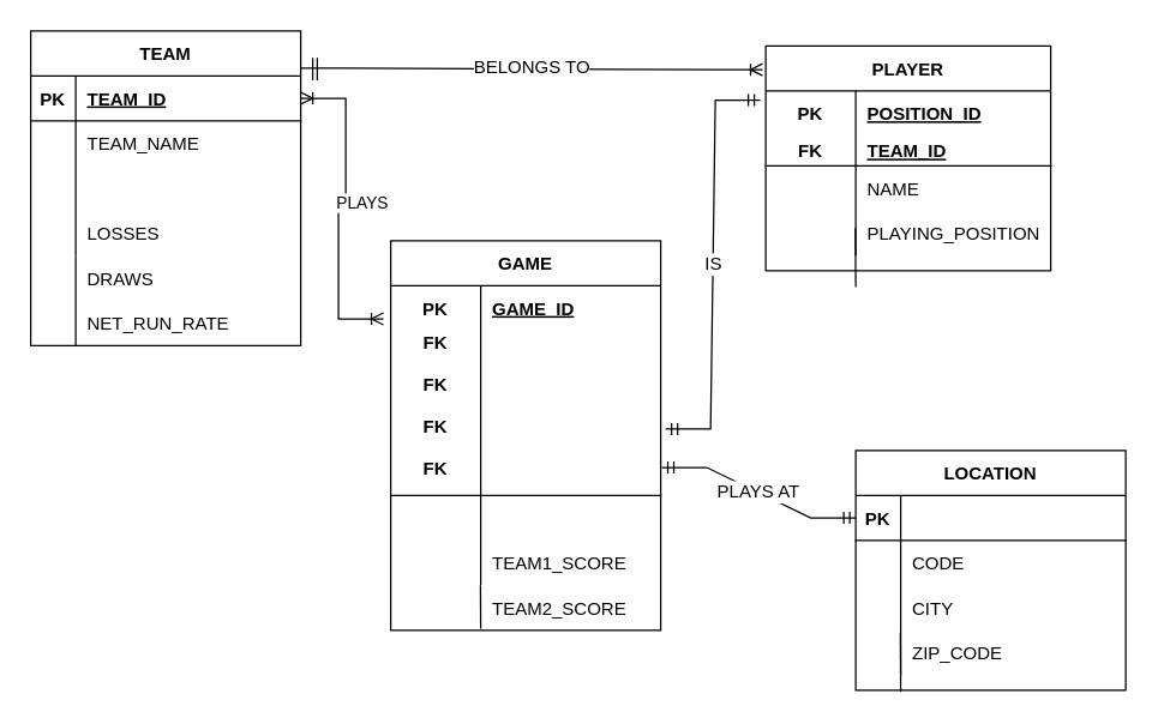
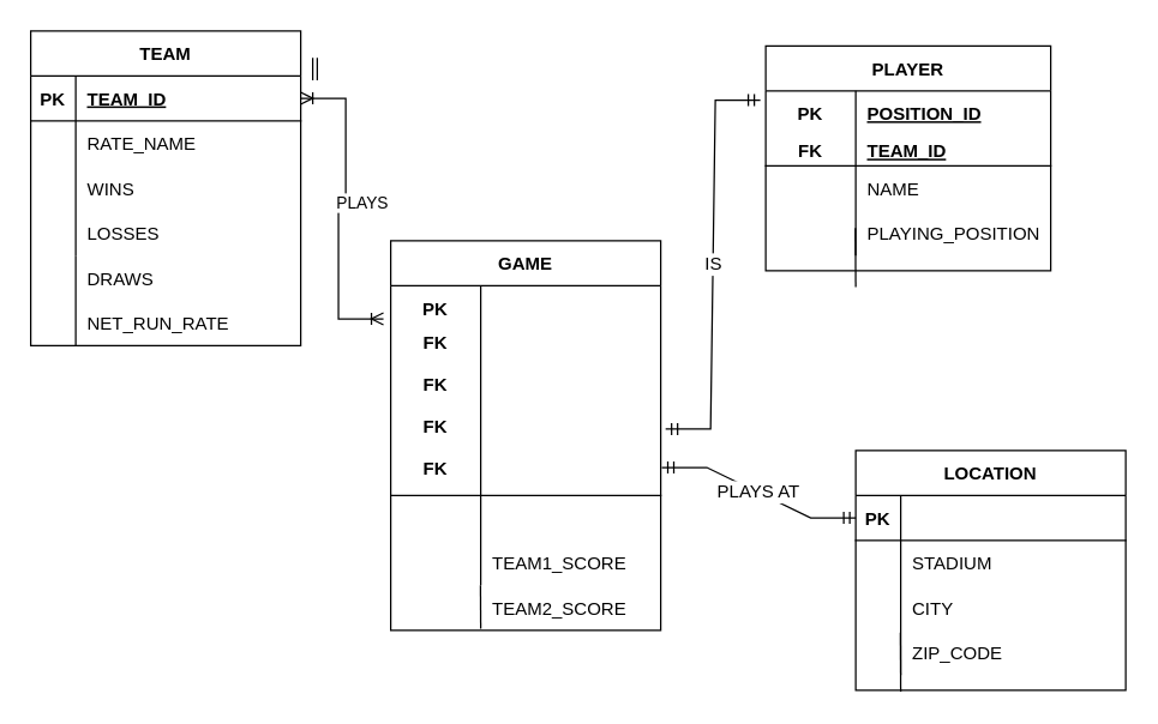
  <mxCell id="0" />
  <mxCell id="1" parent="0" />
  <mxCell id="2" value="TEAM" style="shape=table;startSize=30;container=1;collapsible=1;childLayout=tableLayout;fixedRows=1;rowLines=0;fontStyle=1;align=center;resizeLast=1;" parent="1" vertex="1"><mxGeometry x="20" y="20" width="180" height="210" as="geometry" /></mxCell>
  <mxCell id="3" value="" style="shape=partialRectangle;collapsible=0;dropTarget=0;pointerEvents=0;fillColor=none;top=0;left=0;bottom=1;right=0;points=[[0,0.5],[1,0.5]];portConstraint=eastwest;" parent="2" vertex="1"><mxGeometry y="30" width="180" height="30" as="geometry" /></mxCell>
  <mxCell id="4" value="PK" style="shape=partialRectangle;connectable=0;fillColor=none;top=0;left=0;bottom=0;right=0;fontStyle=1;overflow=hidden;" parent="3" vertex="1"><mxGeometry width="30" height="30" as="geometry"><mxRectangle width="30" height="30" as="alternateBounds" /></mxGeometry></mxCell>
  <mxCell id="5" value="TEAM_ID" style="shape=partialRectangle;connectable=0;fillColor=none;top=0;left=0;bottom=0;right=0;align=left;spacingLeft=6;fontStyle=5;overflow=hidden;" parent="3" vertex="1"><mxGeometry x="30" width="150" height="30" as="geometry"><mxRectangle width="150" height="30" as="alternateBounds" /></mxGeometry></mxCell>
  <mxCell id="6" value="" style="shape=partialRectangle;collapsible=0;dropTarget=0;pointerEvents=0;fillColor=none;top=0;left=0;bottom=0;right=0;points=[[0,0.5],[1,0.5]];portConstraint=eastwest;" parent="2" vertex="1"><mxGeometry y="60" width="180" height="30" as="geometry" /></mxCell>
  <mxCell id="7" value="" style="shape=partialRectangle;connectable=0;fillColor=none;top=0;left=0;bottom=0;right=0;editable=1;overflow=hidden;" parent="6" vertex="1"><mxGeometry width="30" height="30" as="geometry"><mxRectangle width="30" height="30" as="alternateBounds" /></mxGeometry></mxCell>
- <mxCell id="8" value="TEAM_NAME" style="shape=partialRectangle;connectable=0;fillColor=none;top=0;left=0;bottom=0;right=0;align=left;spacingLeft=6;overflow=hidden;" parent="6" vertex="1"><mxGeometry x="30" width="150" height="30" as="geometry"><mxRectangle width="150" height="30" as="alternateBounds" /></mxGeometry></mxCell>
+ <mxCell id="8" value="RATE_NAME" style="shape=partialRectangle;connectable=0;fillColor=none;top=0;left=0;bottom=0;right=0;align=left;spacingLeft=6;overflow=hidden;" parent="6" vertex="1"><mxGeometry x="30" width="150" height="30" as="geometry"><mxRectangle width="150" height="30" as="alternateBounds" /></mxGeometry></mxCell>
  <mxCell id="9" value="" style="shape=partialRectangle;collapsible=0;dropTarget=0;pointerEvents=0;fillColor=none;top=0;left=0;bottom=0;right=0;points=[[0,0.5],[1,0.5]];portConstraint=eastwest;" parent="2" vertex="1"><mxGeometry y="90" width="180" height="30" as="geometry" /></mxCell>
  <mxCell id="10" value="" style="shape=partialRectangle;connectable=0;fillColor=none;top=0;left=0;bottom=0;right=0;editable=1;overflow=hidden;" parent="9" vertex="1"><mxGeometry width="30" height="30" as="geometry"><mxRectangle width="30" height="30" as="alternateBounds" /></mxGeometry></mxCell>
+ <mxCell id="11" value="WINS    " style="shape=partialRectangle;connectable=0;fillColor=none;top=0;left=0;bottom=0;right=0;align=left;spacingLeft=6;overflow=hidden;" parent="9" vertex="1"><mxGeometry x="30" width="150" height="30" as="geometry"><mxRectangle width="150" height="30" as="alternateBounds" /></mxGeometry></mxCell>
  <mxCell id="12" value="" style="shape=partialRectangle;collapsible=0;dropTarget=0;pointerEvents=0;fillColor=none;top=0;left=0;bottom=0;right=0;points=[[0,0.5],[1,0.5]];portConstraint=eastwest;" parent="2" vertex="1"><mxGeometry y="120" width="180" height="30" as="geometry" /></mxCell>
  <mxCell id="13" value="" style="shape=partialRectangle;connectable=0;fillColor=none;top=0;left=0;bottom=0;right=0;editable=1;overflow=hidden;" parent="12" vertex="1"><mxGeometry width="30" height="30" as="geometry"><mxRectangle width="30" height="30" as="alternateBounds" /></mxGeometry></mxCell>
  <mxCell id="14" value="LOSSES" style="shape=partialRectangle;connectable=0;fillColor=none;top=0;left=0;bottom=0;right=0;align=left;spacingLeft=6;overflow=hidden;" parent="12" vertex="1"><mxGeometry x="30" width="150" height="30" as="geometry"><mxRectangle width="150" height="30" as="alternateBounds" /></mxGeometry></mxCell>
  <mxCell id="15" value="LOCATION" style="shape=table;startSize=30;container=1;collapsible=1;childLayout=tableLayout;fixedRows=1;rowLines=0;fontStyle=1;align=center;resizeLast=1;" parent="1" vertex="1"><mxGeometry x="570" y="300" width="180" height="160" as="geometry" /></mxCell>
  <mxCell id="16" value="" style="shape=partialRectangle;collapsible=0;dropTarget=0;pointerEvents=0;fillColor=none;top=0;left=0;bottom=1;right=0;points=[[0,0.5],[1,0.5]];portConstraint=eastwest;" parent="15" vertex="1"><mxGeometry y="30" width="180" height="30" as="geometry" /></mxCell>
  <mxCell id="17" value="PK" style="shape=partialRectangle;connectable=0;fillColor=none;top=0;left=0;bottom=0;right=0;fontStyle=1;overflow=hidden;" parent="16" vertex="1"><mxGeometry width="30" height="30" as="geometry"><mxRectangle width="30" height="30" as="alternateBounds" /></mxGeometry></mxCell>
  <mxCell id="18" value="" style="shape=partialRectangle;collapsible=0;dropTarget=0;pointerEvents=0;fillColor=none;top=0;left=0;bottom=0;right=0;points=[[0,0.5],[1,0.5]];portConstraint=eastwest;" parent="15" vertex="1"><mxGeometry y="60" width="180" height="30" as="geometry" /></mxCell>
  <mxCell id="19" value="" style="shape=partialRectangle;connectable=0;fillColor=none;top=0;left=0;bottom=0;right=0;editable=1;overflow=hidden;" parent="18" vertex="1"><mxGeometry width="30" height="30" as="geometry"><mxRectangle width="30" height="30" as="alternateBounds" /></mxGeometry></mxCell>
- <mxCell id="20" value="CODE" style="shape=partialRectangle;connectable=0;fillColor=none;top=0;left=0;bottom=0;right=0;align=left;spacingLeft=6;overflow=hidden;" parent="18" vertex="1"><mxGeometry x="30" width="150" height="30" as="geometry"><mxRectangle width="150" height="30" as="alternateBounds" /></mxGeometry></mxCell>
+ <mxCell id="20" value="STADIUM" style="shape=partialRectangle;connectable=0;fillColor=none;top=0;left=0;bottom=0;right=0;align=left;spacingLeft=6;overflow=hidden;" parent="18" vertex="1"><mxGeometry x="30" width="150" height="30" as="geometry"><mxRectangle width="150" height="30" as="alternateBounds" /></mxGeometry></mxCell>
  <mxCell id="21" value="" style="shape=partialRectangle;collapsible=0;dropTarget=0;pointerEvents=0;fillColor=none;top=0;left=0;bottom=0;right=0;points=[[0,0.5],[1,0.5]];portConstraint=eastwest;" parent="15" vertex="1"><mxGeometry y="90" width="180" height="30" as="geometry" /></mxCell>
  <mxCell id="22" value="" style="shape=partialRectangle;connectable=0;fillColor=none;top=0;left=0;bottom=0;right=0;editable=1;overflow=hidden;" parent="21" vertex="1"><mxGeometry width="30" height="30" as="geometry"><mxRectangle width="30" height="30" as="alternateBounds" /></mxGeometry></mxCell>
  <mxCell id="23" value="CITY" style="shape=partialRectangle;connectable=0;fillColor=none;top=0;left=0;bottom=0;right=0;align=left;spacingLeft=6;overflow=hidden;" parent="21" vertex="1"><mxGeometry x="30" width="150" height="30" as="geometry"><mxRectangle width="150" height="30" as="alternateBounds" /></mxGeometry></mxCell>
  <mxCell id="24" value="" style="shape=partialRectangle;collapsible=0;dropTarget=0;pointerEvents=0;fillColor=none;top=0;left=0;bottom=0;right=0;points=[[0,0.5],[1,0.5]];portConstraint=eastwest;" parent="15" vertex="1"><mxGeometry y="120" width="180" height="30" as="geometry" /></mxCell>
  <mxCell id="25" value="" style="shape=partialRectangle;connectable=0;fillColor=none;top=0;left=0;bottom=0;right=0;editable=1;overflow=hidden;" parent="24" vertex="1"><mxGeometry width="30" height="30" as="geometry"><mxRectangle width="30" height="30" as="alternateBounds" /></mxGeometry></mxCell>
  <mxCell id="26" value="ZIP_CODE" style="shape=partialRectangle;connectable=0;fillColor=none;top=0;left=0;bottom=0;right=0;align=left;spacingLeft=6;overflow=hidden;" parent="24" vertex="1"><mxGeometry x="30" width="150" height="30" as="geometry"><mxRectangle width="150" height="30" as="alternateBounds" /></mxGeometry></mxCell>
  <mxCell id="27" value="DRAWS" style="shape=partialRectangle;connectable=0;fillColor=none;top=0;left=0;bottom=0;right=0;align=left;spacingLeft=6;overflow=hidden;" parent="1" vertex="1"><mxGeometry x="50" y="170" width="150" height="30" as="geometry"><mxRectangle width="150" height="30" as="alternateBounds" /></mxGeometry></mxCell>
  <mxCell id="28" value="NET_RUN_RATE" style="shape=partialRectangle;connectable=0;fillColor=none;top=0;left=0;bottom=0;right=0;align=left;spacingLeft=6;overflow=hidden;" parent="1" vertex="1"><mxGeometry x="50" y="200" width="150" height="30" as="geometry"><mxRectangle width="150" height="30" as="alternateBounds" /></mxGeometry></mxCell>
  <mxCell id="29" value="PLAYER" style="shape=table;startSize=30;container=1;collapsible=1;childLayout=tableLayout;fixedRows=1;rowLines=0;fontStyle=1;align=center;resizeLast=1;" parent="1" vertex="1"><mxGeometry x="510" y="30" width="190" height="150" as="geometry" /></mxCell>
  <mxCell id="30" value="" style="shape=partialRectangle;collapsible=0;dropTarget=0;pointerEvents=0;fillColor=none;top=0;left=0;bottom=0;right=0;points=[[0,0.5],[1,0.5]];portConstraint=eastwest;" parent="29" vertex="1"><mxGeometry y="30" width="190" height="30" as="geometry" /></mxCell>
  <mxCell id="31" value="PK" style="shape=partialRectangle;connectable=0;fillColor=none;top=0;left=0;bottom=0;right=0;fontStyle=1;overflow=hidden;" parent="30" vertex="1"><mxGeometry width="60" height="30" as="geometry"><mxRectangle width="60" height="30" as="alternateBounds" /></mxGeometry></mxCell>
  <mxCell id="32" value="POSITION_ID" style="shape=partialRectangle;connectable=0;fillColor=none;top=0;left=0;bottom=0;right=0;align=left;spacingLeft=6;fontStyle=5;overflow=hidden;" parent="30" vertex="1"><mxGeometry x="60" width="130" height="30" as="geometry"><mxRectangle width="130" height="30" as="alternateBounds" /></mxGeometry></mxCell>
  <mxCell id="33" value="" style="shape=partialRectangle;collapsible=0;dropTarget=0;pointerEvents=0;fillColor=none;top=0;left=0;bottom=1;right=0;points=[[0,0.5],[1,0.5]];portConstraint=eastwest;" parent="29" vertex="1"><mxGeometry y="60" width="190" height="20" as="geometry" /></mxCell>
  <mxCell id="34" value="FK" style="shape=partialRectangle;connectable=0;fillColor=none;top=0;left=0;bottom=0;right=0;fontStyle=1;overflow=hidden;" parent="33" vertex="1"><mxGeometry width="60" height="20" as="geometry"><mxRectangle width="60" height="20" as="alternateBounds" /></mxGeometry></mxCell>
  <mxCell id="35" value="TEAM_ID" style="shape=partialRectangle;connectable=0;fillColor=none;top=0;left=0;bottom=0;right=0;align=left;spacingLeft=6;fontStyle=5;overflow=hidden;" parent="33" vertex="1"><mxGeometry x="60" width="130" height="20" as="geometry"><mxRectangle width="130" height="20" as="alternateBounds" /></mxGeometry></mxCell>
  <mxCell id="36" value="" style="shape=partialRectangle;collapsible=0;dropTarget=0;pointerEvents=0;fillColor=none;top=0;left=0;bottom=0;right=0;points=[[0,0.5],[1,0.5]];portConstraint=eastwest;" parent="29" vertex="1"><mxGeometry y="80" width="190" height="30" as="geometry" /></mxCell>
  <mxCell id="37" value="" style="shape=partialRectangle;connectable=0;fillColor=none;top=0;left=0;bottom=0;right=0;editable=1;overflow=hidden;" parent="36" vertex="1"><mxGeometry width="60" height="30" as="geometry"><mxRectangle width="60" height="30" as="alternateBounds" /></mxGeometry></mxCell>
  <mxCell id="38" value="NAME" style="shape=partialRectangle;connectable=0;fillColor=none;top=0;left=0;bottom=0;right=0;align=left;spacingLeft=6;overflow=hidden;" parent="36" vertex="1"><mxGeometry x="60" width="130" height="30" as="geometry"><mxRectangle width="130" height="30" as="alternateBounds" /></mxGeometry></mxCell>
  <mxCell id="39" value="" style="shape=partialRectangle;collapsible=0;dropTarget=0;pointerEvents=0;fillColor=none;top=0;left=0;bottom=0;right=0;points=[[0,0.5],[1,0.5]];portConstraint=eastwest;" parent="29" vertex="1"><mxGeometry y="110" width="190" height="30" as="geometry" /></mxCell>
  <mxCell id="40" value="" style="shape=partialRectangle;connectable=0;fillColor=none;top=0;left=0;bottom=0;right=0;editable=1;overflow=hidden;" parent="39" vertex="1"><mxGeometry width="60" height="30" as="geometry"><mxRectangle width="60" height="30" as="alternateBounds" /></mxGeometry></mxCell>
  <mxCell id="41" value="PLAYING_POSITION" style="shape=partialRectangle;connectable=0;fillColor=none;top=0;left=0;bottom=0;right=0;align=left;spacingLeft=6;overflow=hidden;" parent="39" vertex="1"><mxGeometry x="60" width="130" height="30" as="geometry"><mxRectangle width="130" height="30" as="alternateBounds" /></mxGeometry></mxCell>
  <mxCell id="42" value="" style="endArrow=none;html=1;rounded=0;" parent="1" edge="1"><mxGeometry width="50" height="50" relative="1" as="geometry"><mxPoint x="50" y="230" as="sourcePoint" /><mxPoint x="50" y="170" as="targetPoint" /></mxGeometry></mxCell>
  <mxCell id="43" value="" style="endArrow=none;html=1;rounded=0;entryX=0.171;entryY=0.02;entryDx=0;entryDy=0;entryPerimeter=0;" parent="1" edge="1"><mxGeometry width="50" height="50" relative="1" as="geometry"><mxPoint x="600" y="461" as="sourcePoint" /><mxPoint x="599.78" y="421.6" as="targetPoint" /></mxGeometry></mxCell>
  <mxCell id="44" value="GAME" style="shape=table;startSize=30;container=1;collapsible=1;childLayout=tableLayout;fixedRows=1;rowLines=0;fontStyle=1;align=center;resizeLast=1;" parent="1" vertex="1"><mxGeometry x="260" y="160" width="180" height="260" as="geometry" /></mxCell>
  <mxCell id="45" value="" style="shape=partialRectangle;collapsible=0;dropTarget=0;pointerEvents=0;fillColor=none;top=0;left=0;bottom=0;right=0;points=[[0,0.5],[1,0.5]];portConstraint=eastwest;" parent="44" vertex="1"><mxGeometry y="30" width="180" height="30" as="geometry" /></mxCell>
  <mxCell id="46" value="PK" style="shape=partialRectangle;connectable=0;fillColor=none;top=0;left=0;bottom=0;right=0;fontStyle=1;overflow=hidden;" parent="45" vertex="1"><mxGeometry width="60" height="30" as="geometry"><mxRectangle width="60" height="30" as="alternateBounds" /></mxGeometry></mxCell>
- <mxCell id="47" value="GAME_ID" style="shape=partialRectangle;connectable=0;fillColor=none;top=0;left=0;bottom=0;right=0;align=left;spacingLeft=6;fontStyle=5;overflow=hidden;" parent="45" vertex="1"><mxGeometry x="60" width="120" height="30" as="geometry"><mxRectangle width="120" height="30" as="alternateBounds" /></mxGeometry></mxCell>
  <mxCell id="48" value="" style="shape=partialRectangle;collapsible=0;dropTarget=0;pointerEvents=0;fillColor=none;top=0;left=0;bottom=1;right=0;points=[[0,0.5],[1,0.5]];portConstraint=eastwest;" parent="44" vertex="1"><mxGeometry y="60" width="180" height="110" as="geometry" /></mxCell>
  <mxCell id="49" value="FK&#10;&#10;FK&#10;&#10;FK&#10;&#10;FK&#10;&#10;" style="shape=partialRectangle;connectable=0;fillColor=none;top=0;left=0;bottom=0;right=0;fontStyle=1;overflow=hidden;" parent="48" vertex="1"><mxGeometry width="60" height="110" as="geometry"><mxRectangle width="60" height="110" as="alternateBounds" /></mxGeometry></mxCell>
  <mxCell id="50" value="" style="shape=partialRectangle;collapsible=0;dropTarget=0;pointerEvents=0;fillColor=none;top=0;left=0;bottom=0;right=0;points=[[0,0.5],[1,0.5]];portConstraint=eastwest;" parent="44" vertex="1"><mxGeometry y="170" width="180" height="30" as="geometry" /></mxCell>
  <mxCell id="51" value="" style="shape=partialRectangle;connectable=0;fillColor=none;top=0;left=0;bottom=0;right=0;editable=1;overflow=hidden;" parent="50" vertex="1"><mxGeometry width="60" height="30" as="geometry"><mxRectangle width="60" height="30" as="alternateBounds" /></mxGeometry></mxCell>
  <mxCell id="52" value="" style="shape=partialRectangle;collapsible=0;dropTarget=0;pointerEvents=0;fillColor=none;top=0;left=0;bottom=0;right=0;points=[[0,0.5],[1,0.5]];portConstraint=eastwest;" parent="44" vertex="1"><mxGeometry y="200" width="180" height="30" as="geometry" /></mxCell>
  <mxCell id="53" value="" style="shape=partialRectangle;connectable=0;fillColor=none;top=0;left=0;bottom=0;right=0;editable=1;overflow=hidden;" parent="52" vertex="1"><mxGeometry width="60" height="30" as="geometry"><mxRectangle width="60" height="30" as="alternateBounds" /></mxGeometry></mxCell>
  <mxCell id="54" value="TEAM1_SCORE" style="shape=partialRectangle;connectable=0;fillColor=none;top=0;left=0;bottom=0;right=0;align=left;spacingLeft=6;overflow=hidden;" parent="52" vertex="1"><mxGeometry x="60" width="120" height="30" as="geometry"><mxRectangle width="120" height="30" as="alternateBounds" /></mxGeometry></mxCell>
  <mxCell id="55" value="TEAM2_SCORE" style="shape=partialRectangle;connectable=0;fillColor=none;top=0;left=0;bottom=0;right=0;align=left;spacingLeft=6;overflow=hidden;" parent="1" vertex="1"><mxGeometry x="320" y="390" width="120" height="30" as="geometry"><mxRectangle width="120" height="30" as="alternateBounds" /></mxGeometry></mxCell>
  <mxCell id="56" value="" style="shape=partialRectangle;connectable=0;fillColor=none;top=0;left=0;bottom=0;right=0;align=left;spacingLeft=6;overflow=hidden;" parent="1" vertex="1"><mxGeometry x="320" y="411" width="120" height="30" as="geometry"><mxRectangle width="120" height="30" as="alternateBounds" /></mxGeometry></mxCell>
  <mxCell id="57" value="" style="endArrow=none;html=1;rounded=0;entryX=0.338;entryY=1.033;entryDx=0;entryDy=0;entryPerimeter=0;" parent="1" edge="1"><mxGeometry width="50" height="50" relative="1" as="geometry"><mxPoint x="320" y="419" as="sourcePoint" /><mxPoint x="319.84" y="389.99" as="targetPoint" /></mxGeometry></mxCell>
  <mxCell id="58" value="PLAYS AT" style="edgeStyle=entityRelationEdgeStyle;fontSize=12;html=1;endArrow=ERmandOne;startArrow=ERmandOne;rounded=0;entryX=0;entryY=0.5;entryDx=0;entryDy=0;exitX=1.004;exitY=0.831;exitDx=0;exitDy=0;exitPerimeter=0;" parent="1" source="48" target="16" edge="1"><mxGeometry width="100" height="100" relative="1" as="geometry"><mxPoint x="340" y="290" as="sourcePoint" /><mxPoint x="440" y="190" as="targetPoint" /></mxGeometry></mxCell>
  <mxCell id="59" value="" style="endArrow=none;html=1;rounded=0;entryX=0.171;entryY=0.02;entryDx=0;entryDy=0;entryPerimeter=0;" parent="1" edge="1"><mxGeometry width="50" height="50" relative="1" as="geometry"><mxPoint x="570" y="191" as="sourcePoint" /><mxPoint x="569.78" y="151.6" as="targetPoint" /></mxGeometry></mxCell>
  <mxCell id="60" value="" style="edgeStyle=entityRelationEdgeStyle;fontSize=12;html=1;endArrow=ERoneToMany;startArrow=ERoneToMany;rounded=0;entryX=1;entryY=0.5;entryDx=0;entryDy=0;exitX=-0.027;exitY=0.74;exitDx=0;exitDy=0;exitPerimeter=0;" parent="1" source="45" target="3" edge="1"><mxGeometry width="100" height="100" relative="1" as="geometry"><mxPoint x="300" y="310" as="sourcePoint" /><mxPoint x="400" y="210" as="targetPoint" /></mxGeometry></mxCell>
  <mxCell id="61" value="PLAYS&lt;br&gt;" style="edgeLabel;html=1;align=center;verticalAlign=middle;resizable=0;points=[];" parent="60" vertex="1" connectable="0"><mxGeometry x="-0.004" y="-3" relative="1" as="geometry"><mxPoint x="13" y="-7" as="offset" /></mxGeometry></mxCell>
- <mxCell id="62" value="BELONGS TO" style="edgeStyle=entityRelationEdgeStyle;fontSize=12;html=1;endArrow=ERoneToMany;rounded=0;exitX=1;exitY=0.119;exitDx=0;exitDy=0;exitPerimeter=0;entryX=-0.011;entryY=0.106;entryDx=0;entryDy=0;entryPerimeter=0;" parent="1" source="2" target="29" edge="1"><mxGeometry width="100" height="100" relative="1" as="geometry"><mxPoint x="300" y="310" as="sourcePoint" /><mxPoint x="400" y="210" as="targetPoint" /></mxGeometry></mxCell>
  <mxCell id="63" value="" style="endArrow=none;html=1;rounded=0;" parent="1" edge="1"><mxGeometry width="50" height="50" relative="1" as="geometry"><mxPoint x="211" y="53" as="sourcePoint" /><mxPoint x="211" y="38" as="targetPoint" /></mxGeometry></mxCell>
  <mxCell id="64" value="" style="endArrow=none;html=1;rounded=0;" parent="1" edge="1"><mxGeometry width="50" height="50" relative="1" as="geometry"><mxPoint x="208" y="53" as="sourcePoint" /><mxPoint x="208" y="38" as="targetPoint" /></mxGeometry></mxCell>
  <mxCell id="65" value="IS" style="edgeStyle=entityRelationEdgeStyle;fontSize=12;html=1;endArrow=ERmandOne;startArrow=ERmandOne;rounded=0;exitX=1.018;exitY=0.598;exitDx=0;exitDy=0;exitPerimeter=0;entryX=-0.019;entryY=0.207;entryDx=0;entryDy=0;entryPerimeter=0;" parent="1" source="48" target="30" edge="1"><mxGeometry width="100" height="100" relative="1" as="geometry"><mxPoint x="300" y="310" as="sourcePoint" /><mxPoint x="500" y="100" as="targetPoint" /></mxGeometry></mxCell>
